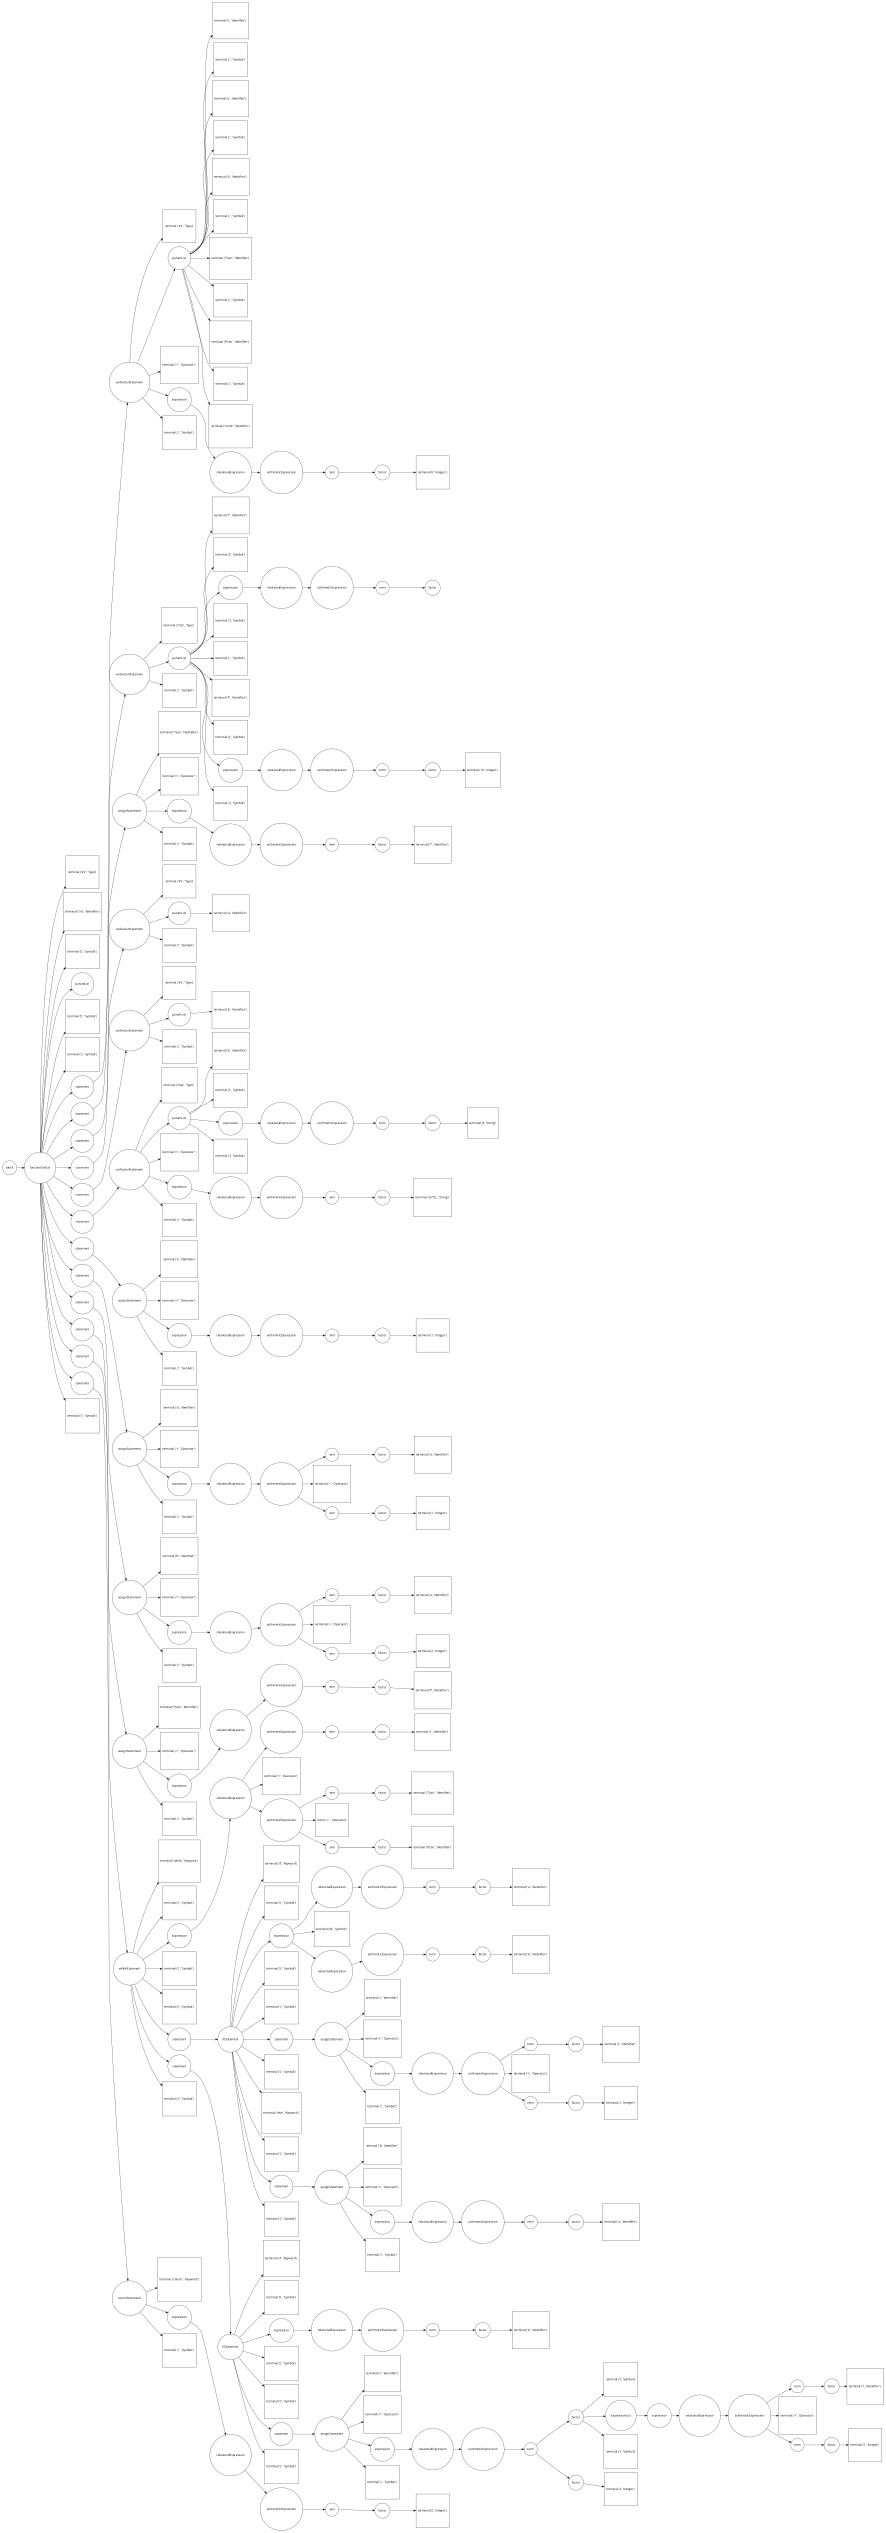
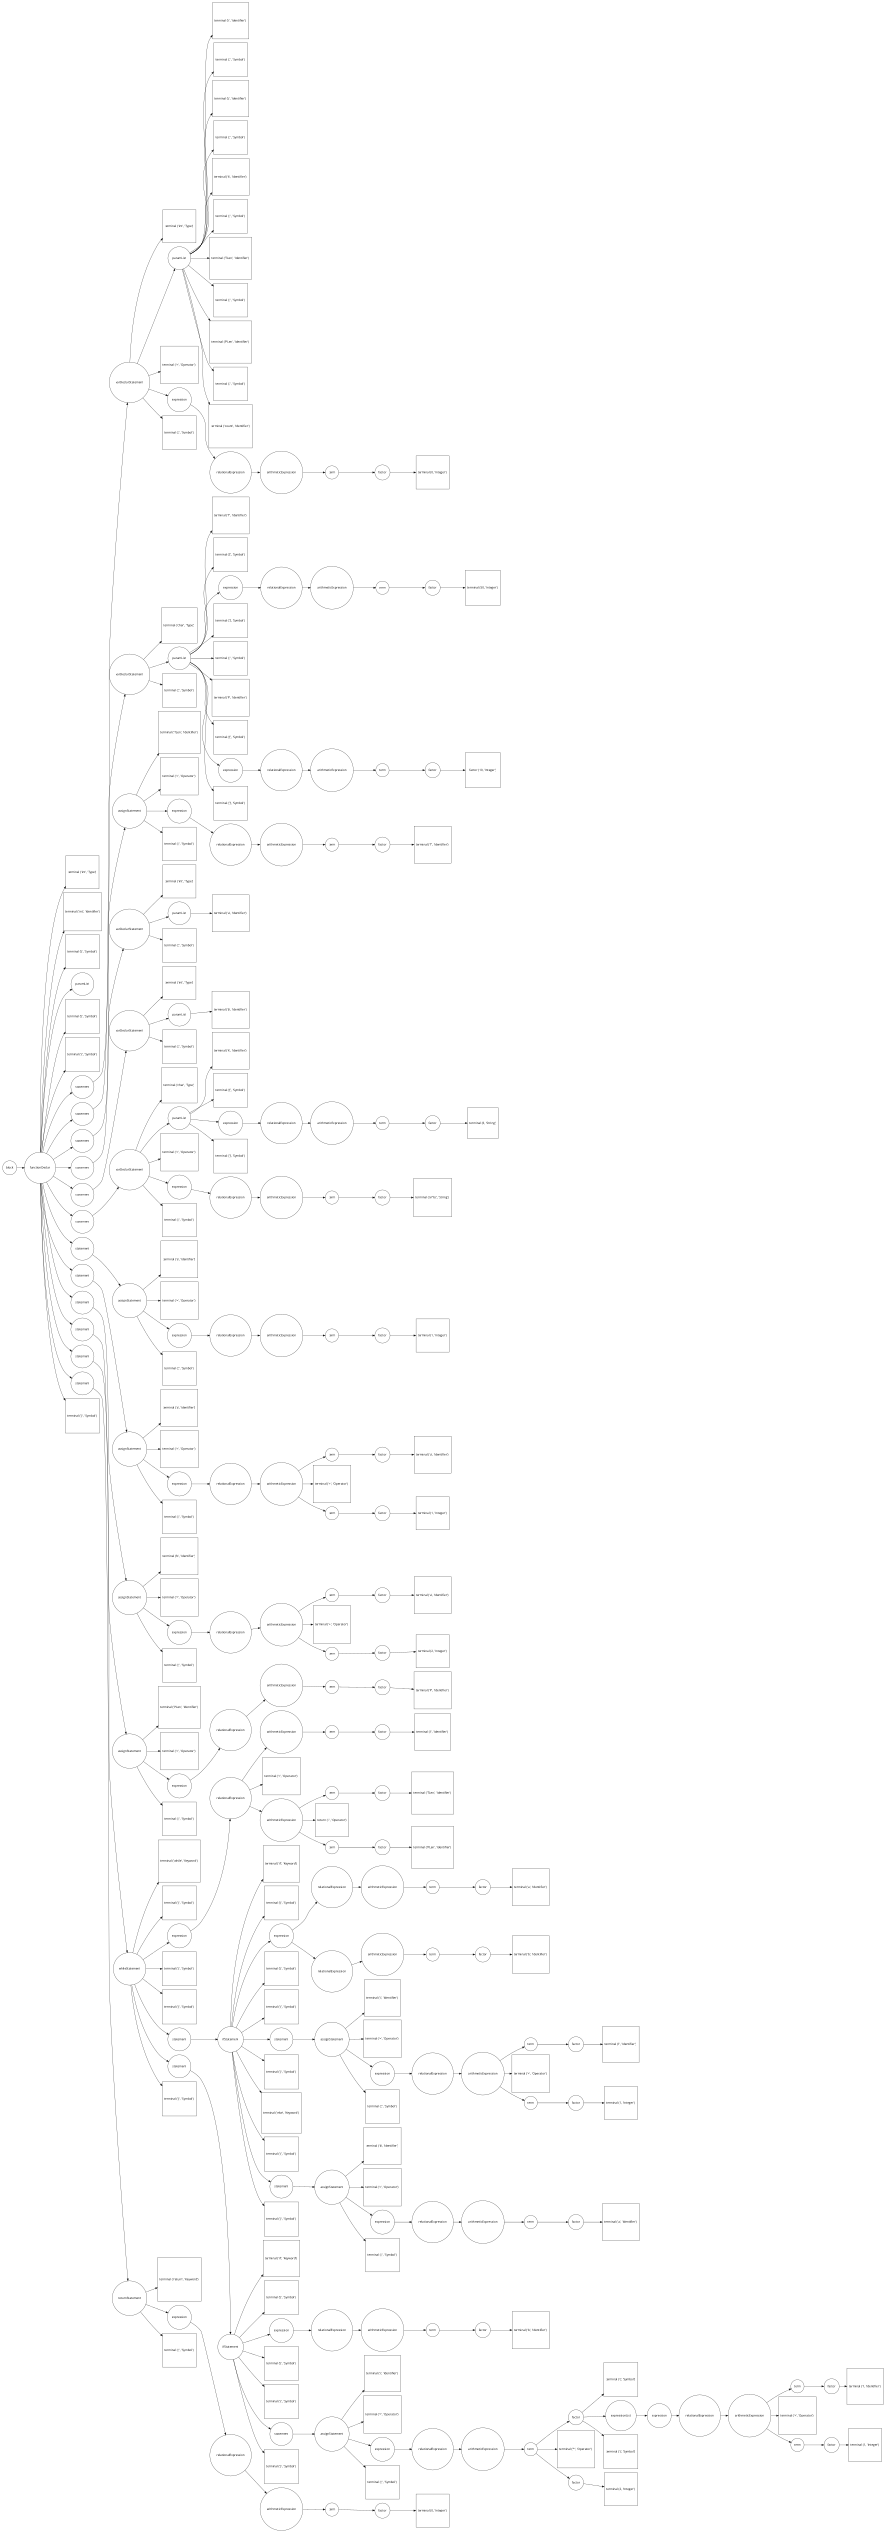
  digraph {
    fontname="Open Sans"
    rankdir=LR
    node [fontname="Open Sans" shape=circle]
    edge [fontname="Open Sans"]
    n1 [label=block]
    n2 [label=functionDeclar]
    n3 [label="terminal ('int', 'Type') " shape=square]
    n4 [label="terminal ('int', 'Identifier')" shape=square]
    n5 [label="terminal ('(', 'Symbol') " shape=square]
    n6 [label=paramList]
    n7 [label="terminal (')', 'Symbol') " shape=square]
    n8 [label="terminal ('{', 'Symbol') " shape=square]
    n9 [label=statement]
    n10 [label=statement]
    n11 [label=statement]
    n12 [label=statement]
    n13 [label=statement]
    n14 [label=statement]
    n15 [label=statement]
    n16 [label=statement]
    n17 [label=statement]
    n18 [label=statement]
    n19 [label=statement]
    n20 [label=statement]
    n21 [label="terminal ('}', 'Symbol') " shape=square]
    n22 [label=varDeclarStatement]
    n23 [label=varDeclarStatement]
    n24 [label=assignStatement]
    n25 [label=varDeclarStatement]
    n26 [label=varDeclarStatement]
    n27 [label=varDeclarStatement]
    n28 [label=assignStatement]
    n29 [label=assignStatement]
    n30 [label=assignStatement]
    n31 [label=assignStatement]
    n32 [label=whileStatement]
    n33 [label=returnStatement]
    n34 [label="terminal ('int', 'Type') " shape=square]
    n35 [label=paramList]
    n36 [label="terminal ('=', 'Operator') " shape=square]
    n37 [label=expression]
    n38 [label="terminal (';', 'Symbol') " shape=square]
    n39 [label="terminal ('i', 'Identifier') " shape=square]
    n40 [label="terminal (',', 'Symbol') " shape=square]
    n41 [label="terminal ('j', 'Identifier') " shape=square]
    n42 [label="terminal (',', 'Symbol') " shape=square]
    n43 [label="terminal ('k', 'Identifier') " shape=square]
    n44 [label="terminal (',', 'Symbol') " shape=square]
    n45 [label="terminal ('TLen', 'Identifier') " shape=square]
    n46 [label="terminal (',', 'Symbol') " shape=square]
    n47 [label="terminal ('PLen', 'Identifier') " shape=square]
    n48 [label="terminal (',', 'Symbol') " shape=square]
    n49 [label="terminal ('count', 'Identifier') " shape=square]
    n50 [label=relationalExpression]
    n51 [label=arithmeticExpression]
    n52 [label=term]
    n53 [label=factor]
    n54 [label="terminal (0, 'Integer') " shape=square]
    n55 [label="terminal ('char', 'Type') " shape=square]
    n56 [label=paramList]
    n57 [label="terminal (';', 'Symbol') " shape=square]
    n58 [label="terminal ('T', 'Identifier') " shape=square]
    n59 [label="terminal ('[', 'Symbol') " shape=square]
    n60 [label=expression]
    n61 [label="terminal (']', 'Symbol') " shape=square]
    n62 [label="terminal (',', 'Symbol') " shape=square]
    n63 [label="terminal ('P', 'Identifier') " shape=square]
    n64 [label="terminal ('[', 'Symbol') " shape=square]
    n65 [label=expression]
    n66 [label="terminal (']', 'Symbol') " shape=square]
    n67 [label=relationalExpression]
    n68 [label=relationalExpression]
    n69 [label=arithmeticExpression]
    n70 [label=term]
    n71 [label=factor]
+   n72 [label="terminal (50, 'Integer') " shape=square]
    n73 [label=arithmeticExpression]
    n74 [label=term]
    n75 [label=factor]
-   n76 [label="terminal (10, 'Integer') " shape=square]
+   n76 [label="factor (10, 'Integer')" shape=square]
    n77 [label="terminal ('TLen', 'Identifier') " shape=square]
    n78 [label="terminal ('=', 'Operator') " shape=square]
    n79 [label=expression]
    n80 [label="terminal (';', 'Symbol') " shape=square]
    n81 [label=relationalExpression]
    n82 [label=arithmeticExpression]
    n83 [label=term]
    n84 [label=factor]
    n85 [label="terminal ('T', 'Identifier') " shape=square]
    n86 [label="terminal ('int', 'Type') " shape=square]
    n87 [label=paramList]
    n88 [label="terminal (';', 'Symbol') " shape=square]
    n89 [label="terminal ('a', 'Identifier') " shape=square]
    n90 [label="terminal ('int', 'Type') " shape=square]
    n91 [label=paramList]
    n92 [label="terminal (';', 'Symbol') " shape=square]
    n93 [label="terminal ('b', 'Identifier') " shape=square]
    n94 [label="terminal ('char', 'Type') " shape=square]
    n95 [label=paramList]
    n96 [label="terminal ('=', 'Operator') " shape=square]
    n97 [label=expression]
    n98 [label="terminal (';', 'Symbol') " shape=square]
    n99 [label="terminal ('k', 'Identifier') " shape=square]
    n100 [label="terminal ('[', 'Symbol') " shape=square]
    n101 [label=expression]
    n102 [label="terminal (']', 'Symbol') " shape=square]
    n103 [label=relationalExpression]
    n104 [label=relationalExpression]
    n105 [label=arithmeticExpression]
    n106 [label=term]
    n107 [label=factor]
    n108 [label="terminal (3, 'String')" shape=square]
    n109 [label=arithmeticExpression]
    n110 [label=term]
    n111 [label=factor]
    n112 [label="terminal ('a\\\"bc', 'String') " shape=square]
    n113 [label="terminal ('a', 'Identifier') " shape=square]
    n114 [label="terminal ('=', 'Operator') " shape=square]
    n115 [label=expression]
    n116 [label="terminal (';', 'Symbol') " shape=square]
    n117 [label=relationalExpression]
    n118 [label=arithmeticExpression]
    n119 [label=term]
    n120 [label=factor]
    n121 [label="terminal (1, 'Integer') " shape=square]
    n122 [label="terminal ('a', 'Identifier') " shape=square]
    n123 [label="terminal ('=', 'Operator') " shape=square]
    n124 [label=expression]
    n125 [label="terminal (';', 'Symbol') " shape=square]
    n126 [label=relationalExpression]
    n127 [label=arithmeticExpression]
    n128 [label=term]
    n129 [label="terminal ('+', 'Operator') " shape=square]
    n130 [label=term]
    n131 [label=factor]
    n132 [label=factor]
    n133 [label="terminal ('a', 'Identifier') " shape=square]
    n134 [label="terminal (1, 'Integer') " shape=square]
    n135 [label="terminal ('b', 'Identifier') " shape=square]
    n136 [label="terminal ('=', 'Operator') " shape=square]
    n137 [label=expression]
    n138 [label="terminal (';', 'Symbol') " shape=square]
    n139 [label=relationalExpression]
    n140 [label=arithmeticExpression]
    n141 [label=term]
    n142 [label="terminal ('+', 'Operator') " shape=square]
    n143 [label=term]
    n144 [label=factor]
    n145 [label=factor]
    n146 [label="terminal ('a', 'Identifier') " shape=square]
    n147 [label="terminal (2, 'Integer') " shape=square]
    n148 [label="terminal ('PLen', 'Identifier') " shape=square]
    n149 [label="terminal ('=', 'Operator') " shape=square]
    n150 [label=expression]
    n151 [label="terminal (';', 'Symbol') " shape=square]
    n152 [label=relationalExpression]
    n153 [label=arithmeticExpression]
    n154 [label=term]
    n155 [label=factor]
    n156 [label="terminal ('P', 'Identifier') " shape=square]
    n157 [label="terminal ('while', 'Keyword') " shape=square]
    n158 [label="terminal ('(', 'Symbol') " shape=square]
    n159 [label=expression]
    n160 [label="terminal (')', 'Symbol') " shape=square]
    n161 [label="terminal ('{', 'Symbol') " shape=square]
    n162 [label=statement]
    n163 [label=statement]
    n164 [label="terminal ('}', 'Symbol') " shape=square]
    n165 [label=relationalExpression]
    n166 [label=ifStatement]
    n167 [label=ifStatement]
    n168 [label=arithmeticExpression]
    n169 [label="terminal ('<', 'Operator') " shape=square]
    n170 [label=arithmeticExpression]
    n171 [label=term]
    n172 [label=term]
    n173 [label="return ('-', 'Operator')" shape=square]
    n174 [label=term]
    n175 [label=factor]
    n176 [label="terminal ('i', 'Identifier') " shape=square]
    n177 [label=factor]
    n178 [label=factor]
    n179 [label="terminal ('TLen', 'Identifier') " shape=square]
    n180 [label="terminal ('PLen', 'Identifier') " shape=square]
    n181 [label="terminal ('if', 'Keyword') " shape=square]
    n182 [label="terminal ('(', 'Symbol') " shape=square]
    n183 [label=expression]
    n184 [label="terminal (')', 'Symbol') " shape=square]
    n185 [label="terminal ('{', 'Symbol') " shape=square]
    n186 [label=statement]
    n187 [label="terminal ('}', 'Symbol') " shape=square]
    n188 [label="terminal ('else', 'Keyword') " shape=square]
    n189 [label="terminal ('{', 'Symbol') " shape=square]
    n190 [label=statement]
    n191 [label="terminal ('}', 'Symbol') " shape=square]
    n192 [label=relationalExpression]
-   n193 [label="terminal ('&', 'Symbol') " shape=square]
    n194 [label=relationalExpression]
    n195 [label=assignStatement]
    n196 [label=assignStatement]
    n197 [label=arithmeticExpression]
    n198 [label=arithmeticExpression]
    n199 [label=term]
    n200 [label=factor]
    n201 [label="terminal ('a', 'Identifier') " shape=square]
    n202 [label=term]
    n203 [label=factor]
    n204 [label="terminal ('b', 'Identifier') " shape=square]
    n205 [label="terminal ('i', 'Identifier') " shape=square]
    n206 [label="terminal ('=', 'Operator') " shape=square]
    n207 [label=expression]
    n208 [label="terminal (';', 'Symbol') " shape=square]
    n209 [label=relationalExpression]
    n210 [label=arithmeticExpression]
    n211 [label=term]
    n212 [label="terminal ('+', 'Operator') " shape=square]
    n213 [label=term]
    n214 [label=factor]
    n215 [label=factor]
    n216 [label="terminal ('i', 'Identifier') " shape=square]
    n217 [label="terminal (1, 'Integer') " shape=square]
    n218 [label="terminal ('b', 'Identifier') " shape=square]
    n219 [label="terminal ('=', 'Operator') " shape=square]
    n220 [label=expression]
    n221 [label="terminal (';', 'Symbol') " shape=square]
    n222 [label=relationalExpression]
    n223 [label=arithmeticExpression]
    n224 [label=term]
    n225 [label=factor]
    n226 [label="terminal ('a', 'Identifier') " shape=square]
    n227 [label="terminal ('if', 'Keyword') " shape=square]
    n228 [label="terminal ('(', 'Symbol') " shape=square]
    n229 [label=expression]
    n230 [label="terminal (')', 'Symbol') " shape=square]
    n231 [label="terminal ('{', 'Symbol') " shape=square]
    n232 [label=statement]
    n233 [label="terminal ('}', 'Symbol') " shape=square]
    n234 [label=relationalExpression]
    n235 [label=assignStatement]
    n236 [label=arithmeticExpression]
    n237 [label=term]
    n238 [label=factor]
    n239 [label="terminal ('b', 'Identifier') " shape=square]
    n240 [label="terminal ('i', 'Identifier') " shape=square]
    n241 [label="terminal ('=', 'Operator') " shape=square]
    n242 [label=expression]
    n243 [label="terminal (';', 'Symbol') " shape=square]
    n244 [label=relationalExpression]
    n245 [label=arithmeticExpression]
    n246 [label=term]
    n247 [label=factor]
+   n248 [label="terminal ('*', 'Operator') " shape=square]
    n249 [label=factor]
    n250 [label="terminal ('(', 'Symbol') " shape=square]
    n251 [label=expressionList]
    n252 [label="terminal (')', 'Symbol') " shape=square]
    n253 [label="terminal (2, 'Integer') " shape=square]
    n254 [label=expression]
    n255 [label=relationalExpression]
    n256 [label=arithmeticExpression]
    n257 [label=term]
    n258 [label="terminal ('+', 'Operator') " shape=square]
    n259 [label=term]
    n260 [label=factor]
    n261 [label=factor]
    n262 [label="terminal ('i', 'Identifier') " shape=square]
    n263 [label="terminal (1, 'Integer') " shape=square]
    n264 [label="terminal ('return', 'Keyword') " shape=square]
    n265 [label=expression]
    n266 [label="terminal (';', 'Symbol') " shape=square]
    n267 [label=relationalExpression]
    n268 [label=arithmeticExpression]
    n269 [label=term]
    n270 [label=factor]
    n271 [label="terminal (0, 'Integer') " shape=square]
    n1 -> n2
    n2 -> n3
    n2 -> n4
    n2 -> n5
    n2 -> n6
    n2 -> n7
    n2 -> n8
    n2 -> n9
    n2 -> n10
    n2 -> n11
    n2 -> n12
    n2 -> n13
    n2 -> n14
    n2 -> n15
    n2 -> n16
    n2 -> n17
    n2 -> n18
    n2 -> n19
    n2 -> n20
    n2 -> n21
    n9 -> n22
    n10 -> n23
    n11 -> n24
    n12 -> n25
    n13 -> n26
    n14 -> n27
    n15 -> n28
    n16 -> n29
    n17 -> n30
    n18 -> n31
    n19 -> n32
    n20 -> n33
    n22 -> n34
    n22 -> n35
    n22 -> n36
    n22 -> n37
    n22 -> n38
    n23 -> n55
    n23 -> n56
    n23 -> n57
    n24 -> n77
    n24 -> n78
    n24 -> n79
    n24 -> n80
    n25 -> n86
    n25 -> n87
    n25 -> n88
    n26 -> n90
    n26 -> n91
    n26 -> n92
    n27 -> n94
    n27 -> n95
    n27 -> n96
    n27 -> n97
    n27 -> n98
    n28 -> n113
    n28 -> n114
    n28 -> n115
    n28 -> n116
    n29 -> n122
    n29 -> n123
    n29 -> n124
    n29 -> n125
    n30 -> n135
    n30 -> n136
    n30 -> n137
    n30 -> n138
    n31 -> n148
    n31 -> n149
    n31 -> n150
    n31 -> n151
    n32 -> n157
    n32 -> n158
    n32 -> n159
    n32 -> n160
    n32 -> n161
    n32 -> n162
    n32 -> n163
    n32 -> n164
    n33 -> n264
    n33 -> n265
    n33 -> n266
    n35 -> n39
    n35 -> n40
    n35 -> n41
    n35 -> n42
    n35 -> n43
    n35 -> n44
    n35 -> n45
    n35 -> n46
    n35 -> n47
    n35 -> n48
    n35 -> n49
    n37 -> n50
    n50 -> n51
    n51 -> n52
    n52 -> n53
    n53 -> n54
    n56 -> n58
    n56 -> n59
    n56 -> n60
    n56 -> n61
    n56 -> n62
    n56 -> n63
    n56 -> n64
    n56 -> n65
    n56 -> n66
    n60 -> n67
    n65 -> n68
    n67 -> n69
    n68 -> n73
    n69 -> n70
    n70 -> n71
+   n71 -> n72
    n73 -> n74
    n74 -> n75
    n75 -> n76
    n79 -> n81
    n81 -> n82
    n82 -> n83
    n83 -> n84
    n84 -> n85
    n87 -> n89
    n91 -> n93
    n95 -> n99
    n95 -> n100
    n95 -> n101
    n95 -> n102
    n97 -> n103
    n101 -> n104
    n103 -> n109
    n104 -> n105
    n105 -> n106
    n106 -> n107
    n107 -> n108
    n109 -> n110
    n110 -> n111
    n111 -> n112
    n115 -> n117
    n117 -> n118
    n118 -> n119
    n119 -> n120
    n120 -> n121
    n124 -> n126
    n126 -> n127
    n127 -> n128
    n127 -> n129
    n127 -> n130
    n128 -> n131
    n130 -> n132
    n131 -> n133
    n132 -> n134
    n137 -> n139
    n139 -> n140
    n140 -> n141
    n140 -> n142
    n140 -> n143
    n141 -> n144
    n143 -> n145
    n144 -> n146
    n145 -> n147
    n150 -> n152
    n152 -> n153
    n153 -> n154
    n154 -> n155
    n155 -> n156
    n159 -> n165
    n162 -> n166
    n163 -> n167
    n165 -> n168
    n165 -> n169
    n165 -> n170
    n166 -> n181
    n166 -> n182
    n166 -> n183
    n166 -> n184
    n166 -> n185
    n166 -> n186
    n166 -> n187
    n166 -> n188
    n166 -> n189
    n166 -> n190
    n166 -> n191
    n167 -> n227
    n167 -> n228
    n167 -> n229
    n167 -> n230
    n167 -> n231
    n167 -> n232
    n167 -> n233
    n168 -> n171
    n170 -> n172
    n170 -> n173
    n170 -> n174
    n171 -> n175
    n172 -> n177
    n174 -> n178
    n175 -> n176
    n177 -> n179
    n178 -> n180
    n183 -> n192
-   n183 -> n193
    n183 -> n194
    n186 -> n195
    n190 -> n196
    n192 -> n197
    n194 -> n198
    n195 -> n205
    n195 -> n206
    n195 -> n207
    n195 -> n208
    n196 -> n218
    n196 -> n219
    n196 -> n220
    n196 -> n221
    n197 -> n199
    n198 -> n202
    n199 -> n200
    n200 -> n201
    n202 -> n203
    n203 -> n204
    n207 -> n209
    n209 -> n210
    n210 -> n211
    n210 -> n212
    n210 -> n213
    n211 -> n214
    n213 -> n215
    n214 -> n216
    n215 -> n217
    n220 -> n222
    n222 -> n223
    n223 -> n224
    n224 -> n225
    n225 -> n226
    n229 -> n234
    n232 -> n235
    n234 -> n236
    n235 -> n240
    n235 -> n241
    n235 -> n242
    n235 -> n243
    n236 -> n237
    n237 -> n238
    n238 -> n239
    n242 -> n244
    n244 -> n245
    n245 -> n246
    n246 -> n247
+   n246 -> n248
    n246 -> n249
    n247 -> n250
    n247 -> n251
    n247 -> n252
    n249 -> n253
    n251 -> n254
    n254 -> n255
    n255 -> n256
    n256 -> n257
    n256 -> n258
    n256 -> n259
    n257 -> n260
    n259 -> n261
    n260 -> n262
    n261 -> n263
    n265 -> n267
    n267 -> n268
    n268 -> n269
    n269 -> n270
    n270 -> n271
  }
